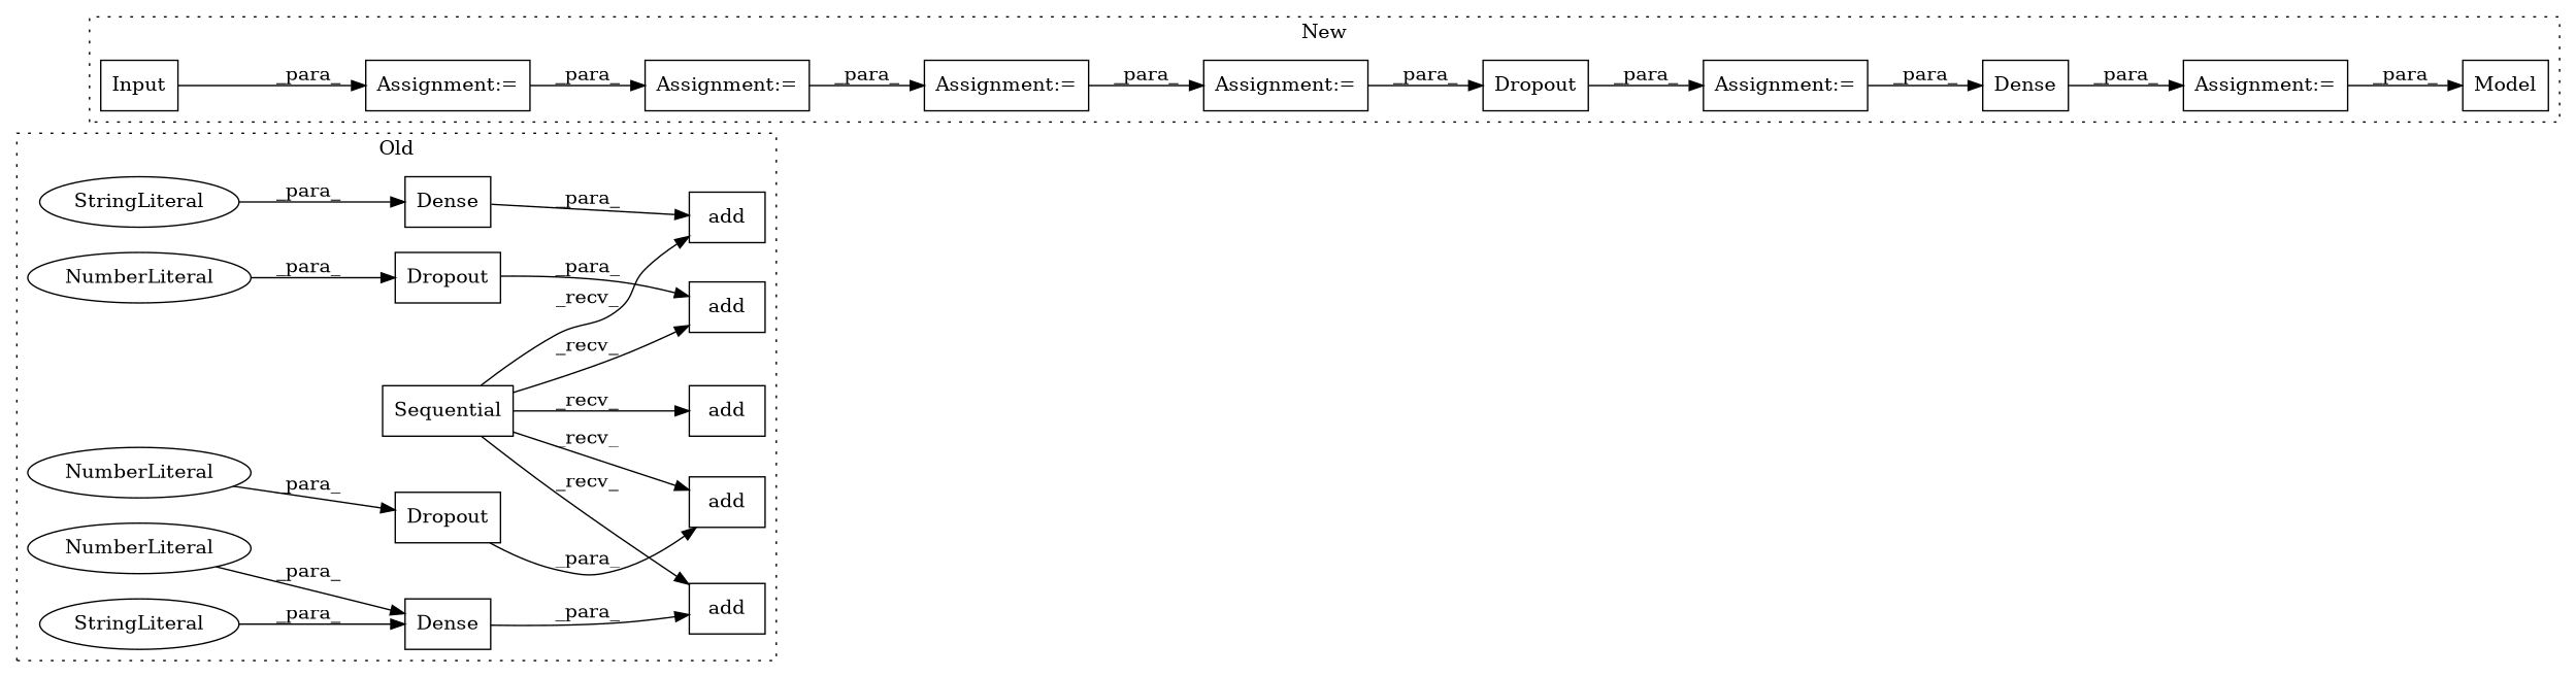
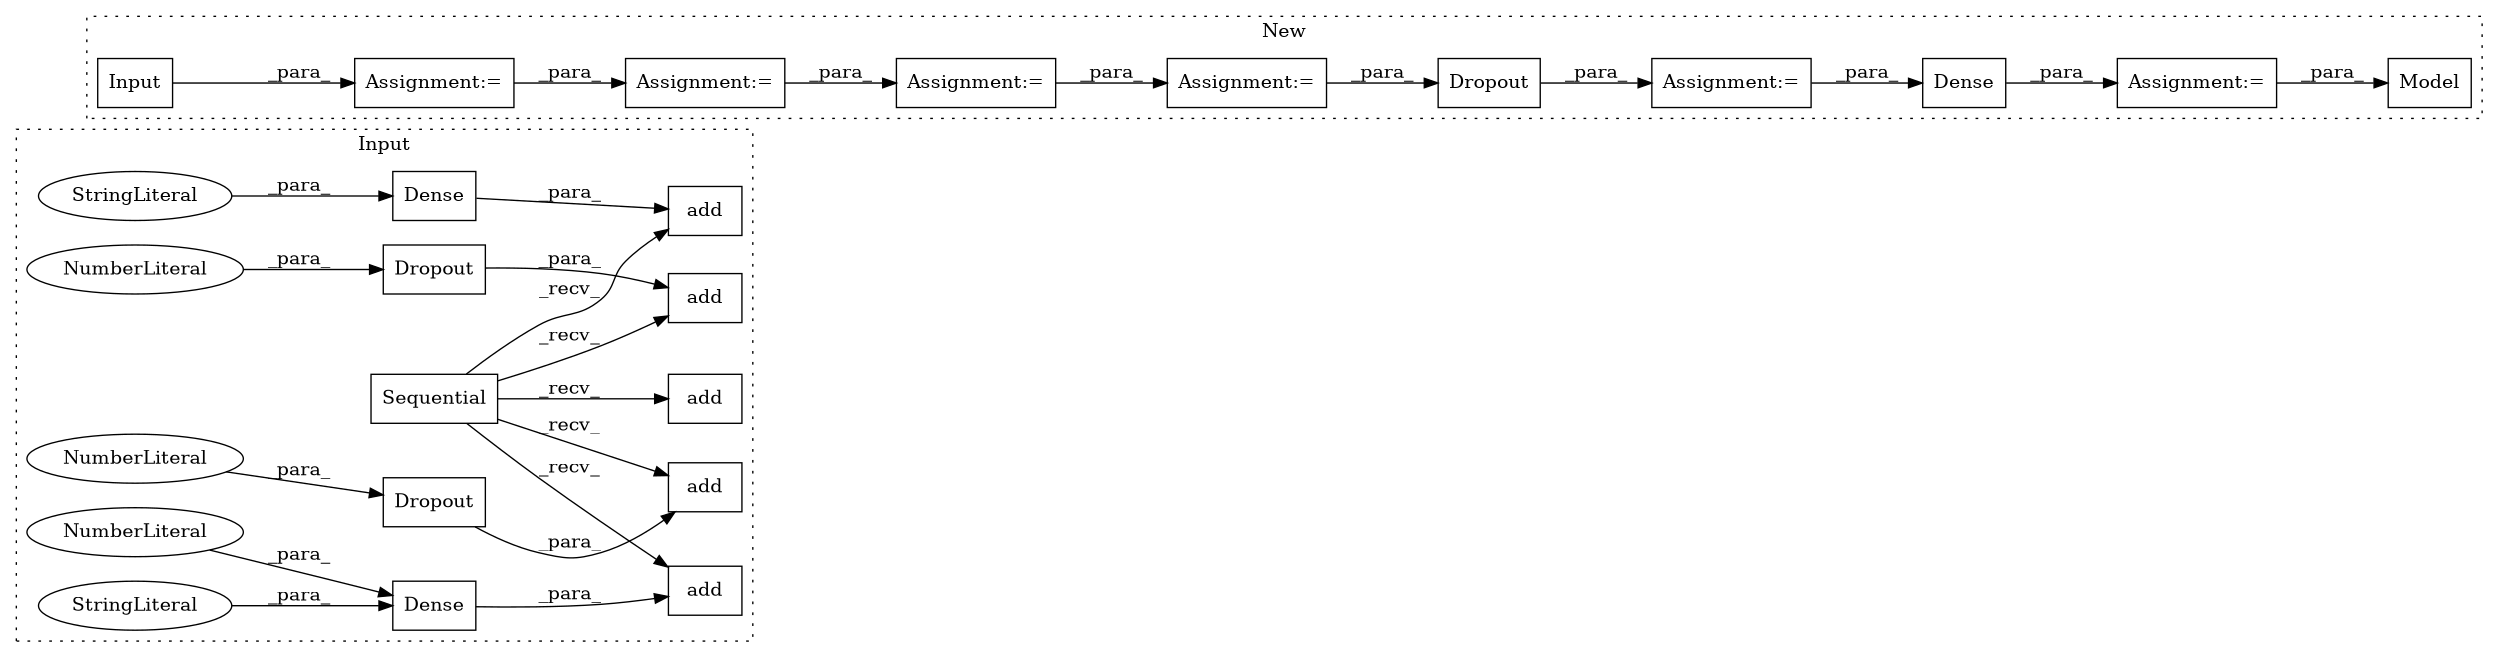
  digraph {
    rankdir=LR
    node [a=32 l=1 s=2196 shape=box]
    n1 [l="4,1" label=add s="2052,2069"]
    n2 [l="8,1" label=Dropout s="2056,2068"]
    n3 [a=34 l=4 label=NumberLiteral s=2064 shape=ellipse]
    n4 [l=12 label=Sequential s=1761]
    n5 [l="4,1" label=add s="2108,2129"]
    n6 [l="6,1" label=Dense s="2112,2128"]
    n7 [l="4,1" label=add s="2171,2206"]
    n8 [a=45 l=6 label=StringLiteral s=2122 shape=ellipse]
    n9 [l="4,1" label=add s="1953,1998"]
    n10 [a=34 l=3 label=NumberLiteral s=2118 shape=ellipse]
    n11 [l="4,1" label=add s="2142,2158"]
    n12 [l="6,1" label=Dense s="2175,2205"]
    n13 [a=45 l=9 label=StringLiteral shape=ellipse]
    n14 [l="8,1" label=Dropout s="2146,2157"]
    n15 [a=34 l=3 label=NumberLiteral s=2154 shape=ellipse]
    n16 [l="8,1" label=Dropout s="2373,2394"]
    n17 [a=7 label="Assignment:=" s=2372]
    n18 [a=7 label="Assignment:=" s=2098]
    n19 [a=7 label="Assignment:=" s=2538]
    n20 [l="6,1" label=Dense s="2539,2558"]
    n21 [l="6,1" label=Input s="2018,2040"]
    n22 [a=7 label="Assignment:=" s=2235]
    n23 [l="6,1" label=Model s="2571,2603"]
    n24 [a=7 label="Assignment:=" s=2333]
    n25 [a=7 label="Assignment:="]
    subgraph cluster_1 {
-     label=Old
+     label=Input
      style=dotted
      n1
      n2
      n3
      n4
      n5
      n6
      n7
      n8
      n9
      n10
      n11
      n12
      n13
      n14
      n15
    }
    subgraph cluster_2 {
      label=New
      style=dotted
      n16
      n17
      n18
      n19
      n20
      n21
      n22
      n23
      n24
      n25
    }
    n2 -> n1 [label=_para_]
    n3 -> n2 [label=_para_]
    n4 -> n1 [label=_recv_]
    n4 -> n5 [label=_recv_]
    n4 -> n7 [label=_recv_]
    n4 -> n9 [label=_recv_]
    n4 -> n11 [label=_recv_]
    n6 -> n5 [label=_para_]
    n8 -> n6 [label=_para_]
    n10 -> n6 [label=_para_]
    n12 -> n7 [label=_para_]
    n13 -> n12 [label=_para_]
    n14 -> n11 [label=_para_]
    n15 -> n14 [label=_para_]
    n16 -> n17 [label=_para_]
    n17 -> n20 [label=_para_]
    n18 -> n25 [label=_para_]
    n19 -> n23 [label=_para_]
    n20 -> n19 [label=_para_]
    n21 -> n18 [label=_para_]
    n22 -> n24 [label=_para_]
    n24 -> n16 [label=_para_]
    n25 -> n22 [label=_para_]
  }
